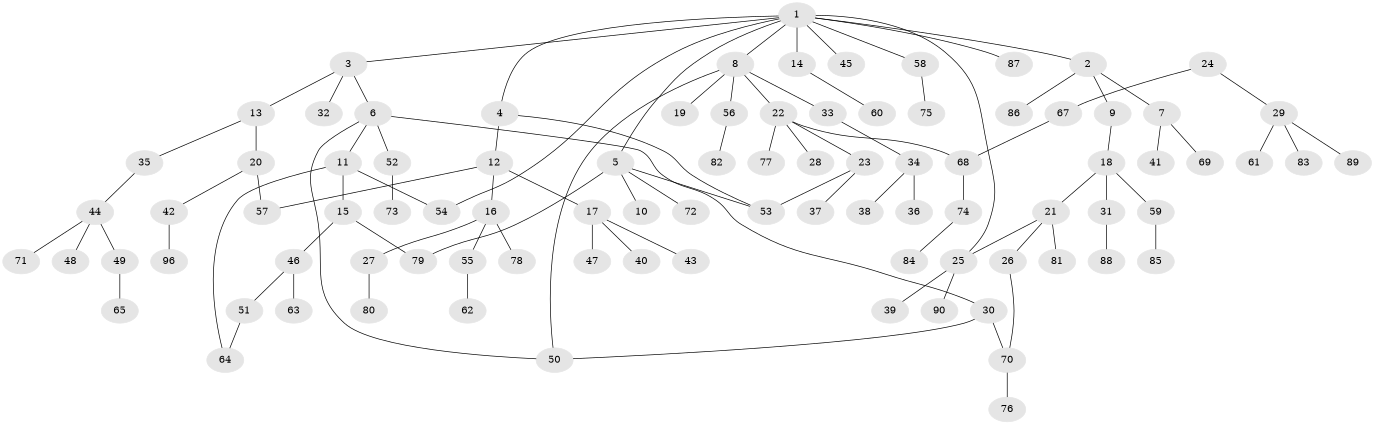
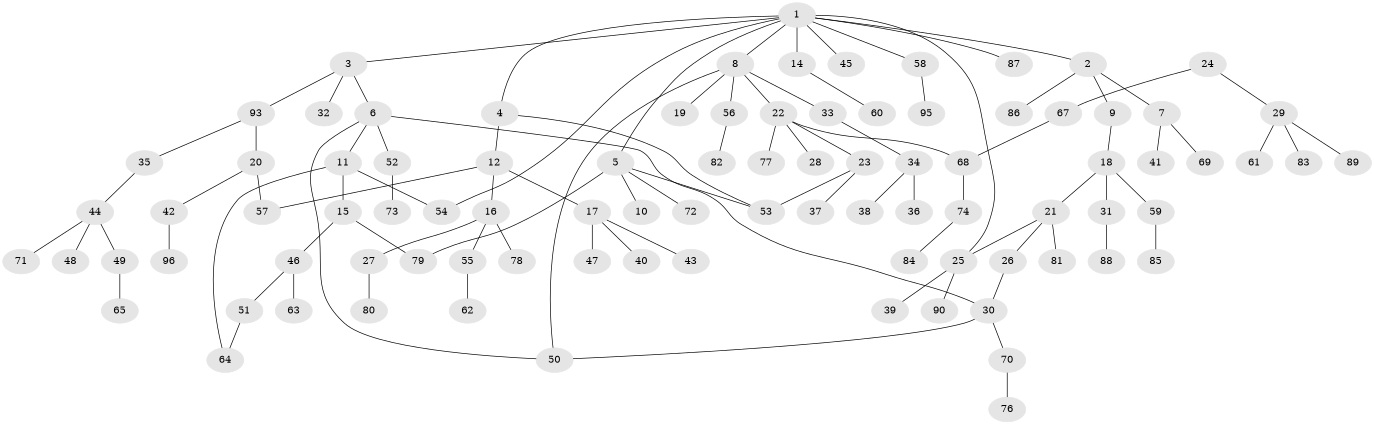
  graph {
    node [color=gray90 style=filled]
    1
    2
    3
    4
    5
    8
    14
    25
    45
    54
    58
    87
    7
    9
    86
    6
-   13
+   13 [label=93]
    32
    12
    53
    10
    72
    79
    50
    19
    22
    33
    56
    60
    39
    90
-   75
+   75 [label=95]
    41
    69
    18
    11
    30
    52
    20
    35
    16
    17
    57
    24
    29
    67
    15
    64
    70
    73
    23
    28
    68
    77
    34
    82
    21
    31
    59
    46
    27
    55
    78
    40
    43
    47
    42
    44
    51
    63
    80
    62
    26
    81
    88
    85
    n77 [label=96]
    37
    74
    61
    83
    89
    76
    36
    38
    48
    49
    71
    65
    84
    1 -- 2
    1 -- 3
    1 -- 4
    1 -- 5
    1 -- 8
    1 -- 14
    1 -- 25
    1 -- 45
    1 -- 54
    1 -- 58
    1 -- 87
    2 -- 7
    2 -- 9
    2 -- 86
    3 -- 6
    3 -- 13
    3 -- 32
    4 -- 12
    4 -- 53
    5 -- 53
    5 -- 10
    5 -- 72
    5 -- 79
    8 -- 50
    8 -- 19
    8 -- 22
    8 -- 33
    8 -- 56
    14 -- 60
    25 -- 39
    25 -- 90
    58 -- 75
    7 -- 41
    7 -- 69
    9 -- 18
    6 -- 50
    6 -- 11
    6 -- 30
    6 -- 52
    13 -- 20
    13 -- 35
    12 -- 16
    12 -- 17
    12 -- 57
    22 -- 23
    22 -- 28
    22 -- 68
    22 -- 77
    33 -- 34
    56 -- 82
    18 -- 21
    18 -- 31
    18 -- 59
    11 -- 54
    11 -- 15
    11 -- 64
    30 -- 50
    30 -- 70
    52 -- 73
    20 -- 57
    20 -- 42
    35 -- 44
    16 -- 27
    16 -- 55
    16 -- 78
    17 -- 40
    17 -- 43
    17 -- 47
    24 -- 29
    24 -- 67
    29 -- 61
    29 -- 83
    29 -- 89
    67 -- 68
    15 -- 79
    15 -- 46
    70 -- 76
    23 -- 53
    23 -- 37
    68 -- 74
    34 -- 36
    34 -- 38
    21 -- 25
    21 -- 26
    21 -- 81
    31 -- 88
    59 -- 85
    46 -- 51
    46 -- 63
    27 -- 80
    55 -- 62
    42 -- n77
    44 -- 48
    44 -- 49
    44 -- 71
    51 -- 64
-   26 -- 70
+   26 -- 30
    74 -- 84
    49 -- 65
  }
